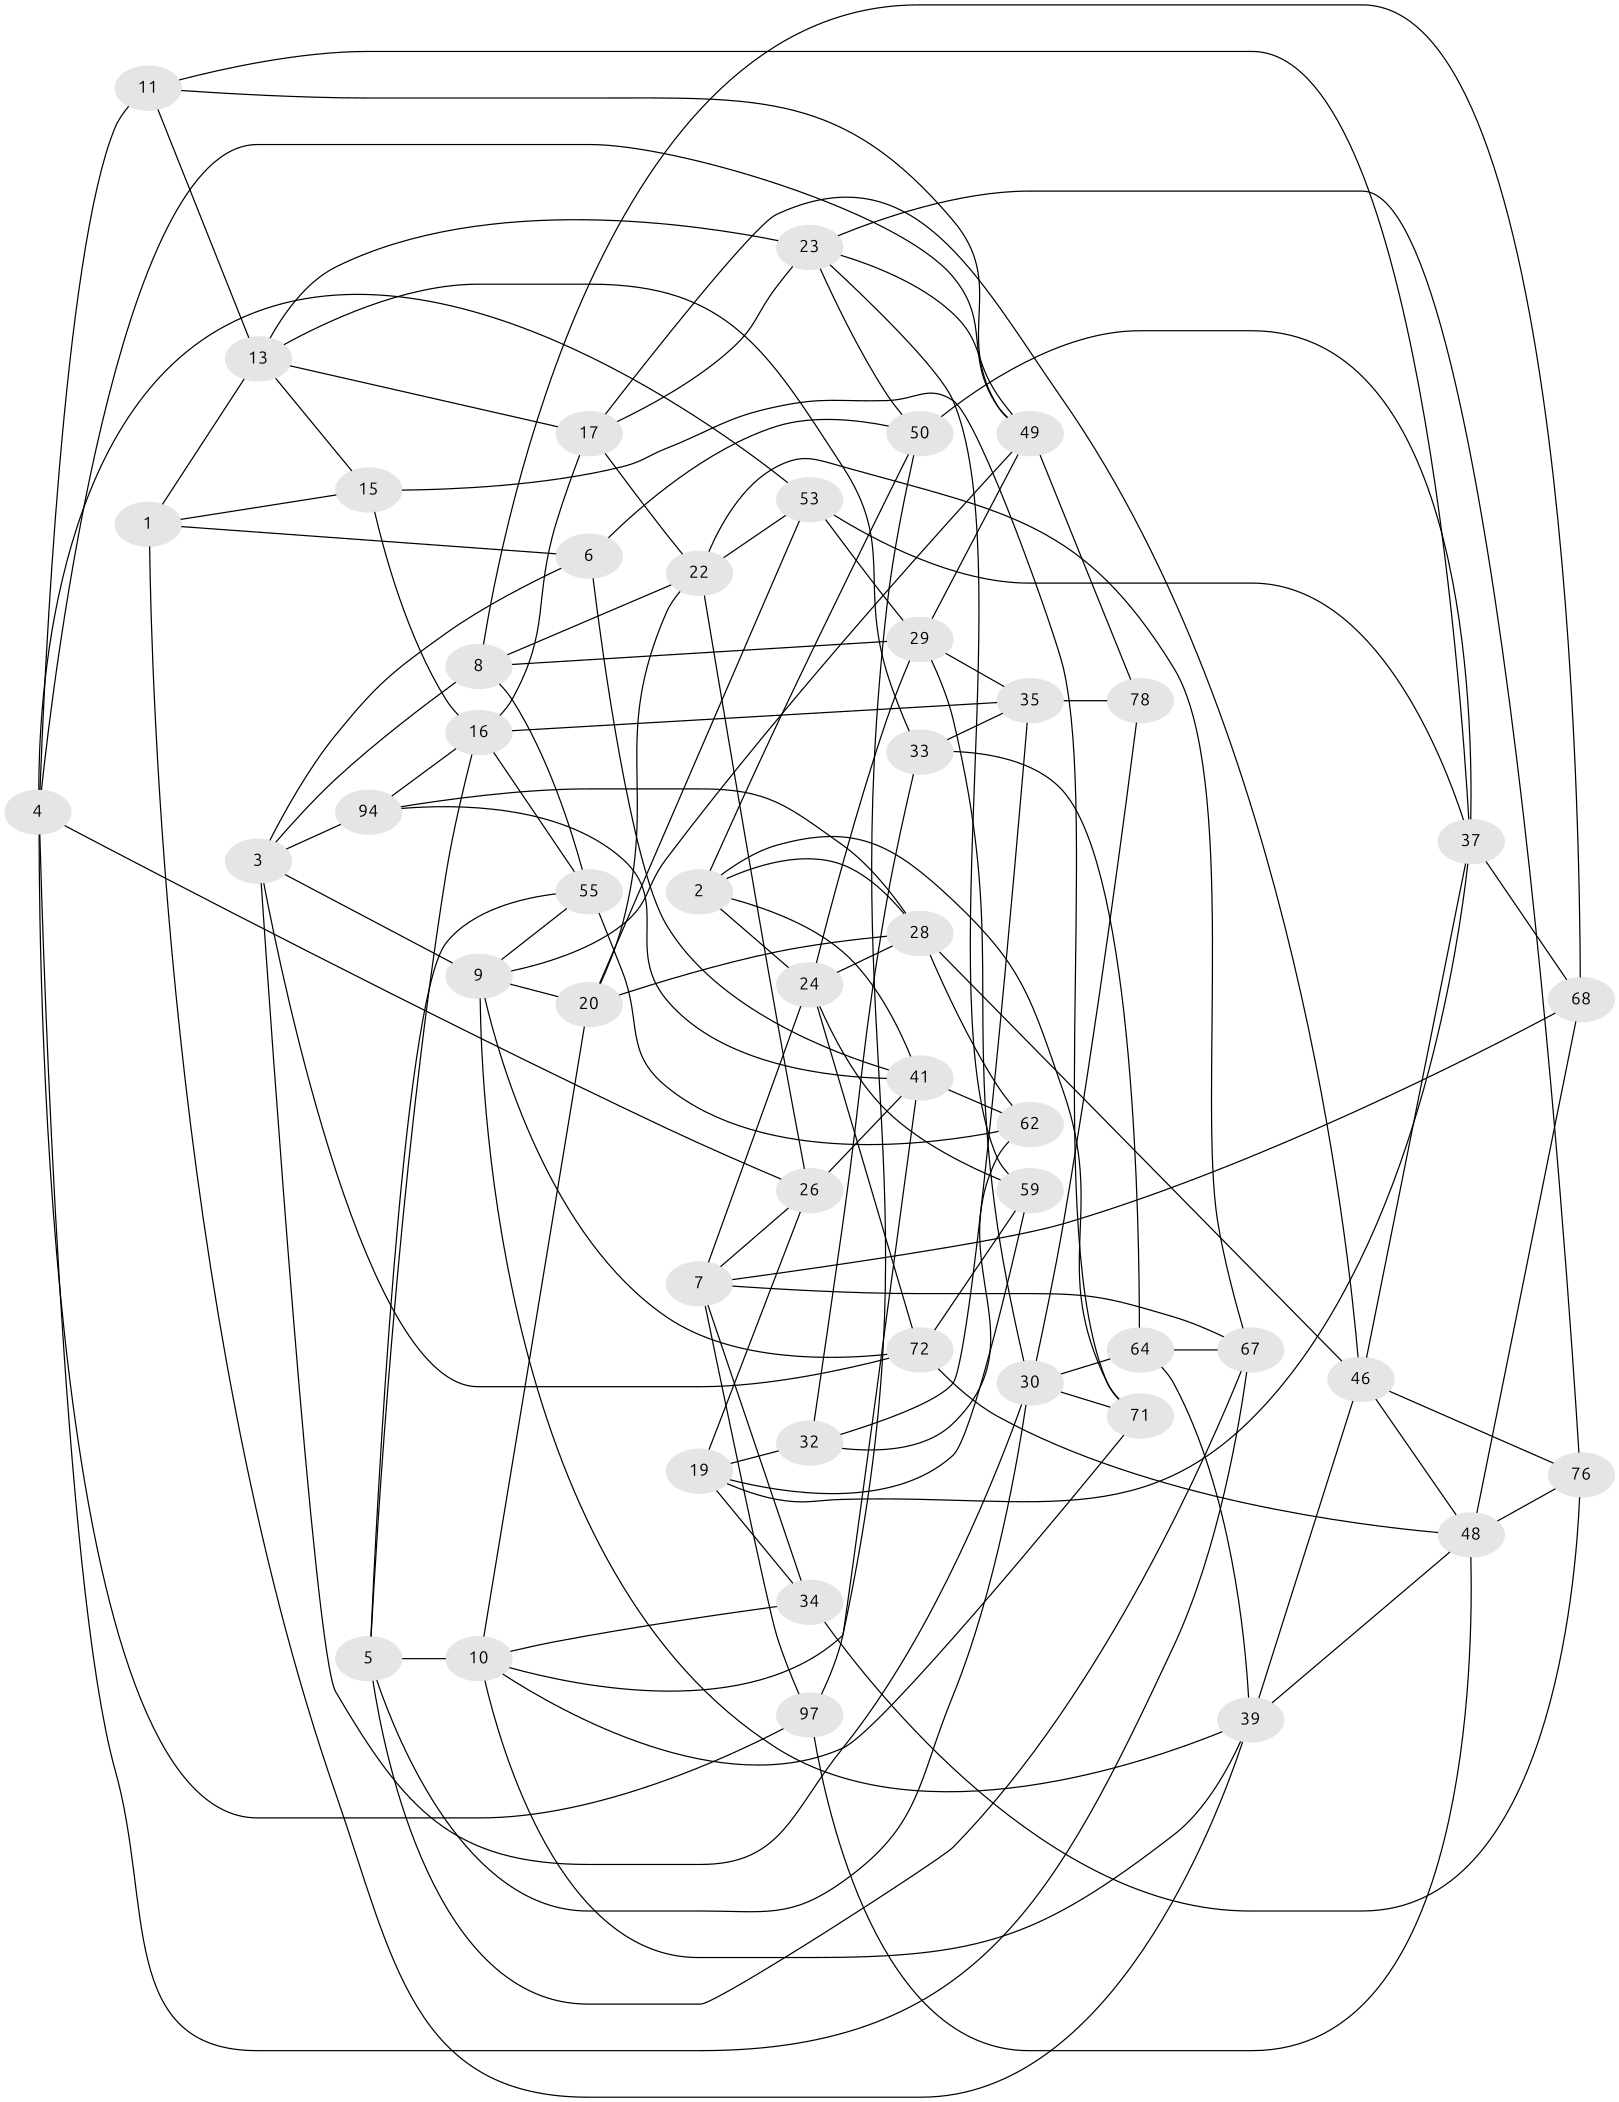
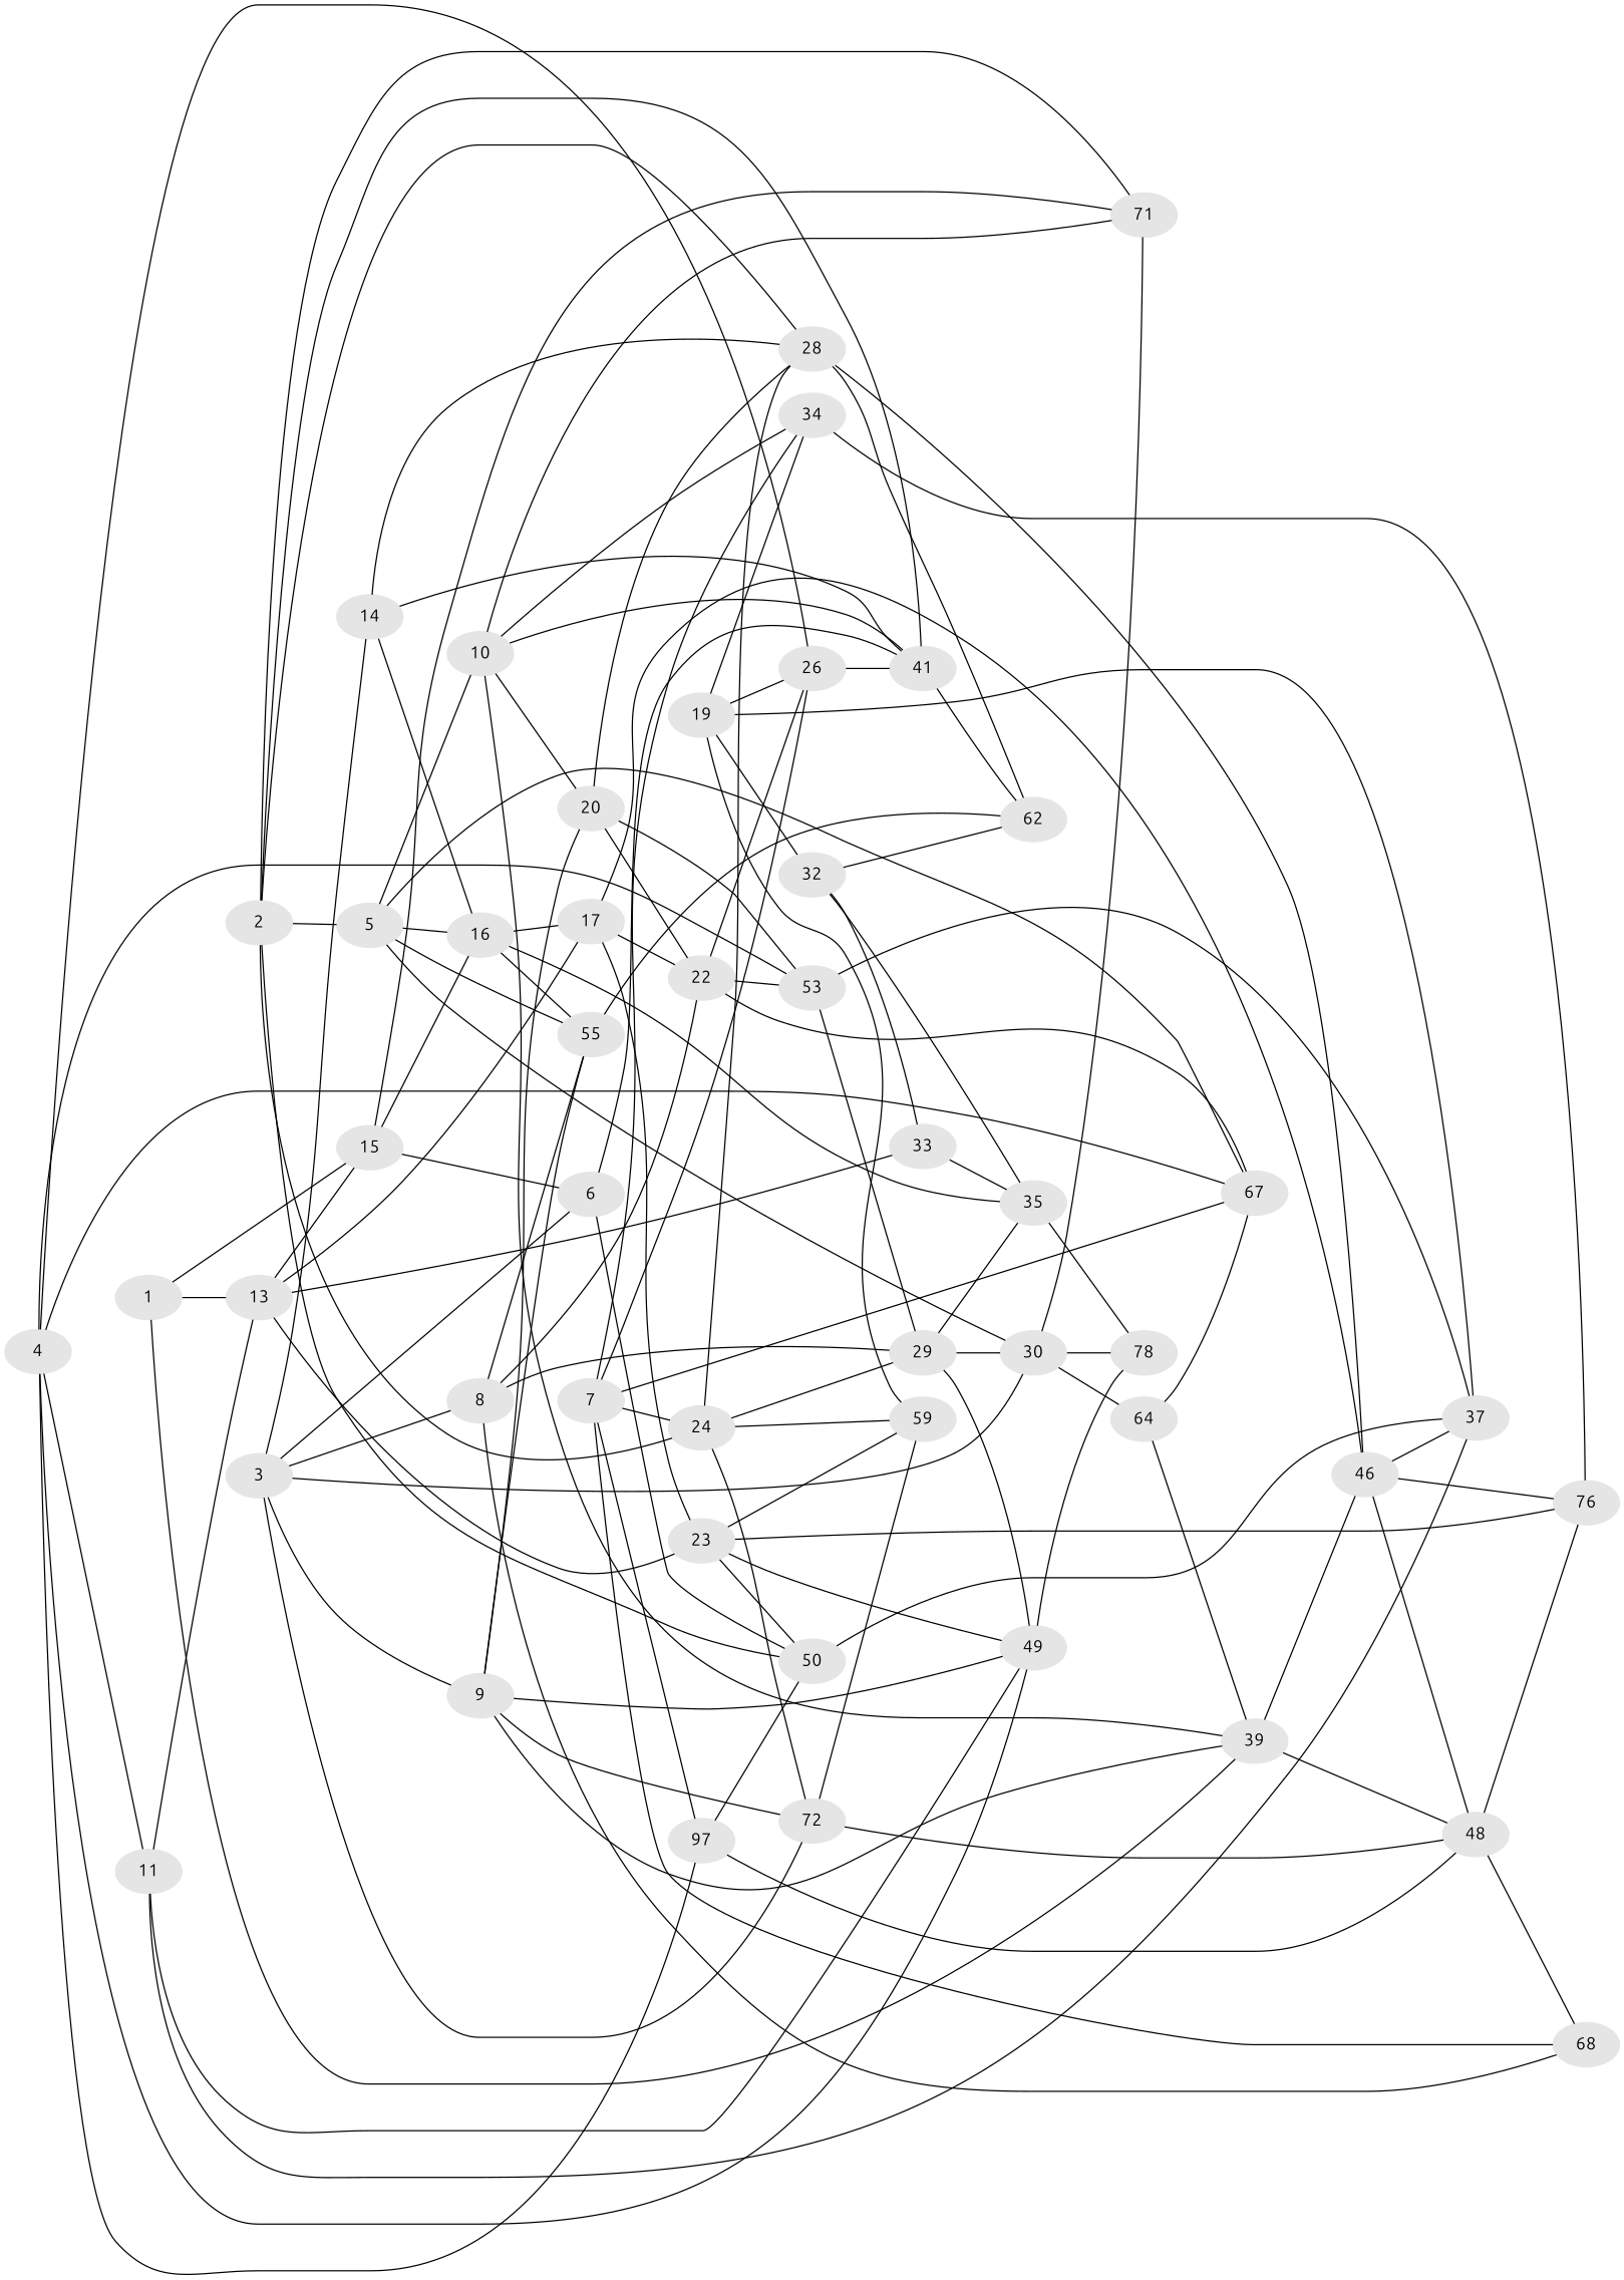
  graph {
    fontname=Ubuntu
    rankdir=LR
    node [color=gray90 fontname=Ubuntu style=filled]
    edge [fontname=Ubuntu]
    1
    6
    13 [super="+37"]
    15 [super="+18"]
    39 [super="+47"]
    41 [super="+45"]
    50 [super="+70"]
    17 [super="+58"]
    23 [super="+36"]
    33
    71
    16 [super="+31"]
    46 [super="+74"]
    48 [super="+62"]
    2 [super="+52"]
    5 [super="+69"]
    24 [super="+79"]
    28 [super="+38"]
    30 [super="+68"]
    67 [super="+72"]
    10 [super="+25"]
    55 [super="+73"]
    n23 [label=72 super="+54"]
    29 [super="+80"]
    59
    n26 [label=62]
    n27 [label=37 super="+66"]
    3 [super="+21"]
    8 [super="+12"]
    9 [super="+44"]
-   14 [label=94]
+   14
    n32 [label=68]
    22 [super="+81"]
    49 [super="+51"]
    20 [super="+43"]
    78
    64
    4 [super="+40"]
    11
    26 [super="+56"]
    n41 [label=97]
    53
    34
    35 [super="+61"]
    7 [super="+65"]
    76
    19 [super="+77"]
    32
-   1 -- 6
+   15 -- 6
    1 -- 13
    1 -- 15
    1 -- 39
    6 -- 41
    6 -- 50
    13 -- 15
    13 -- 17
    13 -- 23
    13 -- 33
    15 -- 71
    15 -- 16
    39 -- 46
    39 -- 48
    41 -- n26
    50 -- n27
    17 -- 23
    17 -- 46
    17 -- 22
    23 -- 50
    23 -- 59
    23 -- 49
    23 -- 76
-   33 -- 64
    33 -- 35
    16 -- 17
    16 -- 55
    16 -- 35
    46 -- 48
    46 -- n27
    46 -- 76
    48 -- n32
    48 -- 76
    2 -- 41
    2 -- 50
    2 -- 71
+   2 -- 5
    2 -- 24
    2 -- 28
    5 -- 16
    5 -- 30
    5 -- 67
    5 -- 10
    5 -- 55
    24 -- 28
    24 -- n23
    24 -- 29
    24 -- 59
    28 -- 46
    28 -- n26
    30 -- 71
    30 -- 78
    30 -- 64
    10 -- 39
    10 -- 41
    10 -- 71
    10 -- 20
    10 -- 34
    55 -- n26
    n23 -- 48
    n23 -- 59
    29 -- 30
    29 -- 49
    29 -- 35
-   n27 -- n32
    3 -- 6
    3 -- 30
    3 -- n23
    3 -- 8
    3 -- 9
    3 -- 14
    8 -- 55
    8 -- 29
    8 -- n32
    8 -- 22
    9 -- 39
    9 -- 55
    9 -- n23
    9 -- 49
    9 -- 20
    14 -- 41
    14 -- 16
    14 -- 28
    22 -- 67
    22 -- 26
    22 -- 53
    49 -- 78
    20 -- 28
    20 -- 22
    20 -- 53
    64 -- 39
    64 -- 67 [weight=2]
    4 -- 67
    4 -- 49
    4 -- 11
    4 -- 26
    4 -- n41
    4 -- 53
    11 -- 13
    11 -- n27
    11 -- 49
    26 -- 41
    n41 -- 50
    n41 -- 48
    53 -- 29
    53 -- n27
    34 -- 76
    35 -- 78
    7 -- 24
    7 -- 67
    7 -- n32
    7 -- 26
    7 -- n41
    7 -- 34
    19 -- 59
    19 -- n27
    19 -- 26 [weight=2]
    19 -- 34
    19 -- 32
    32 -- 33
    32 -- n26
    32 -- 35
  }
